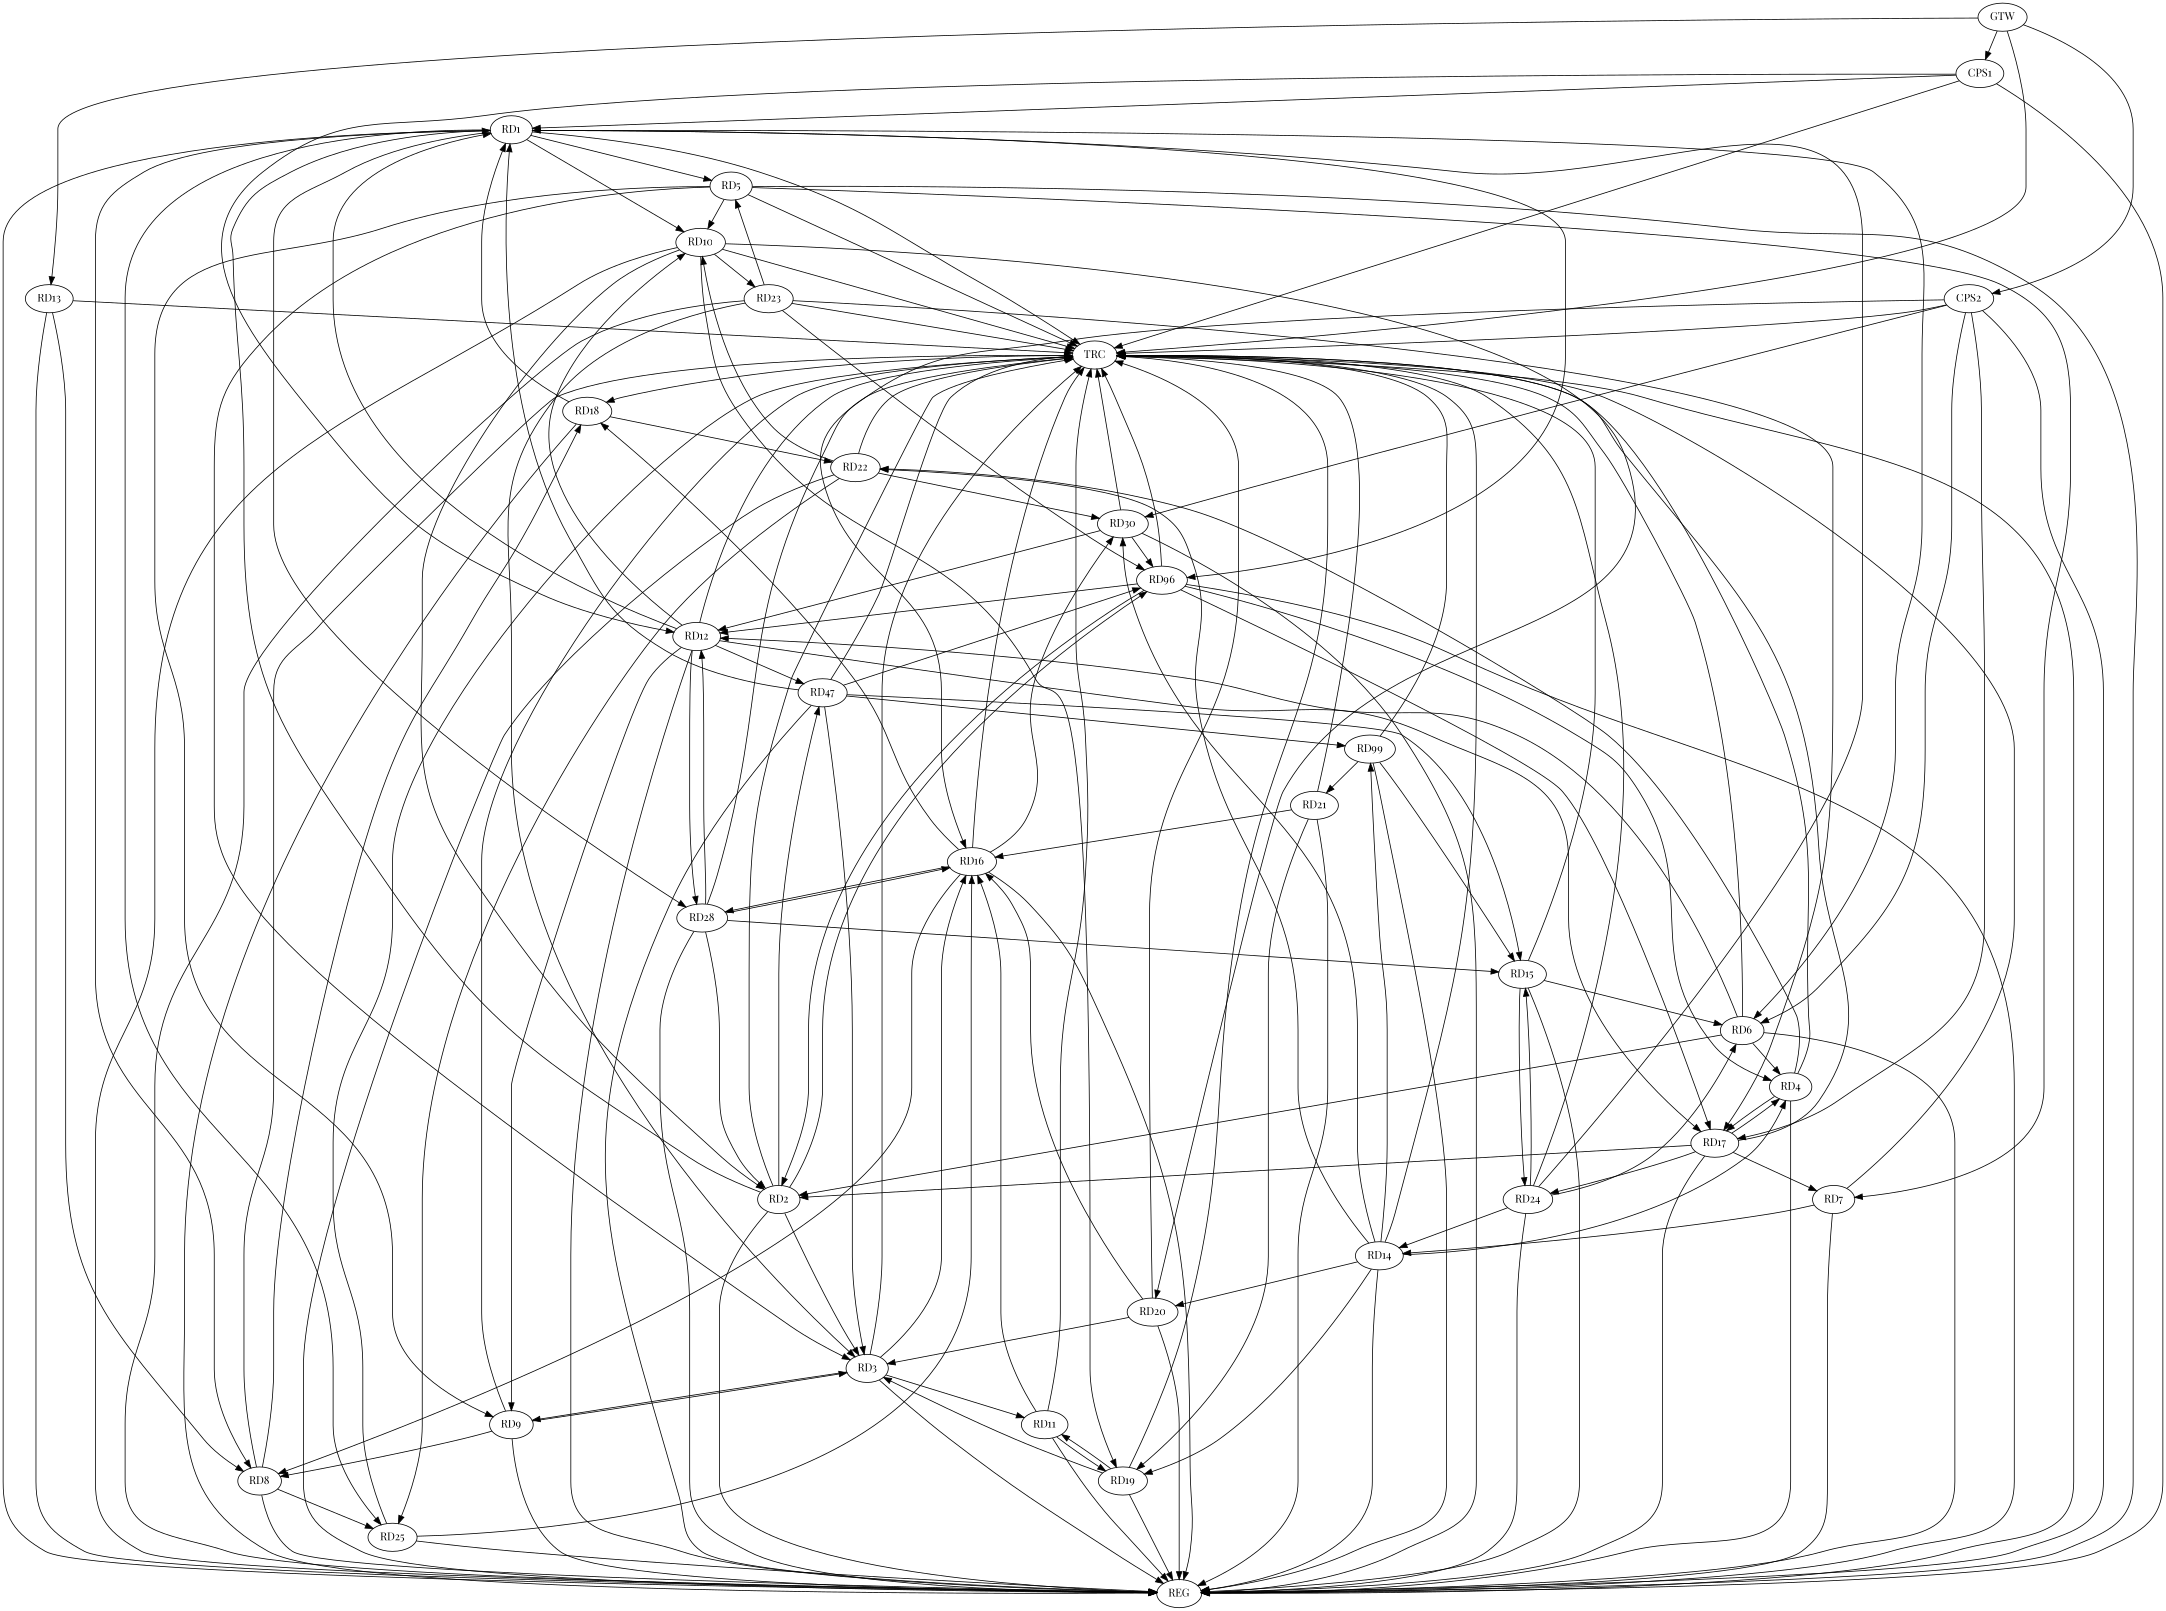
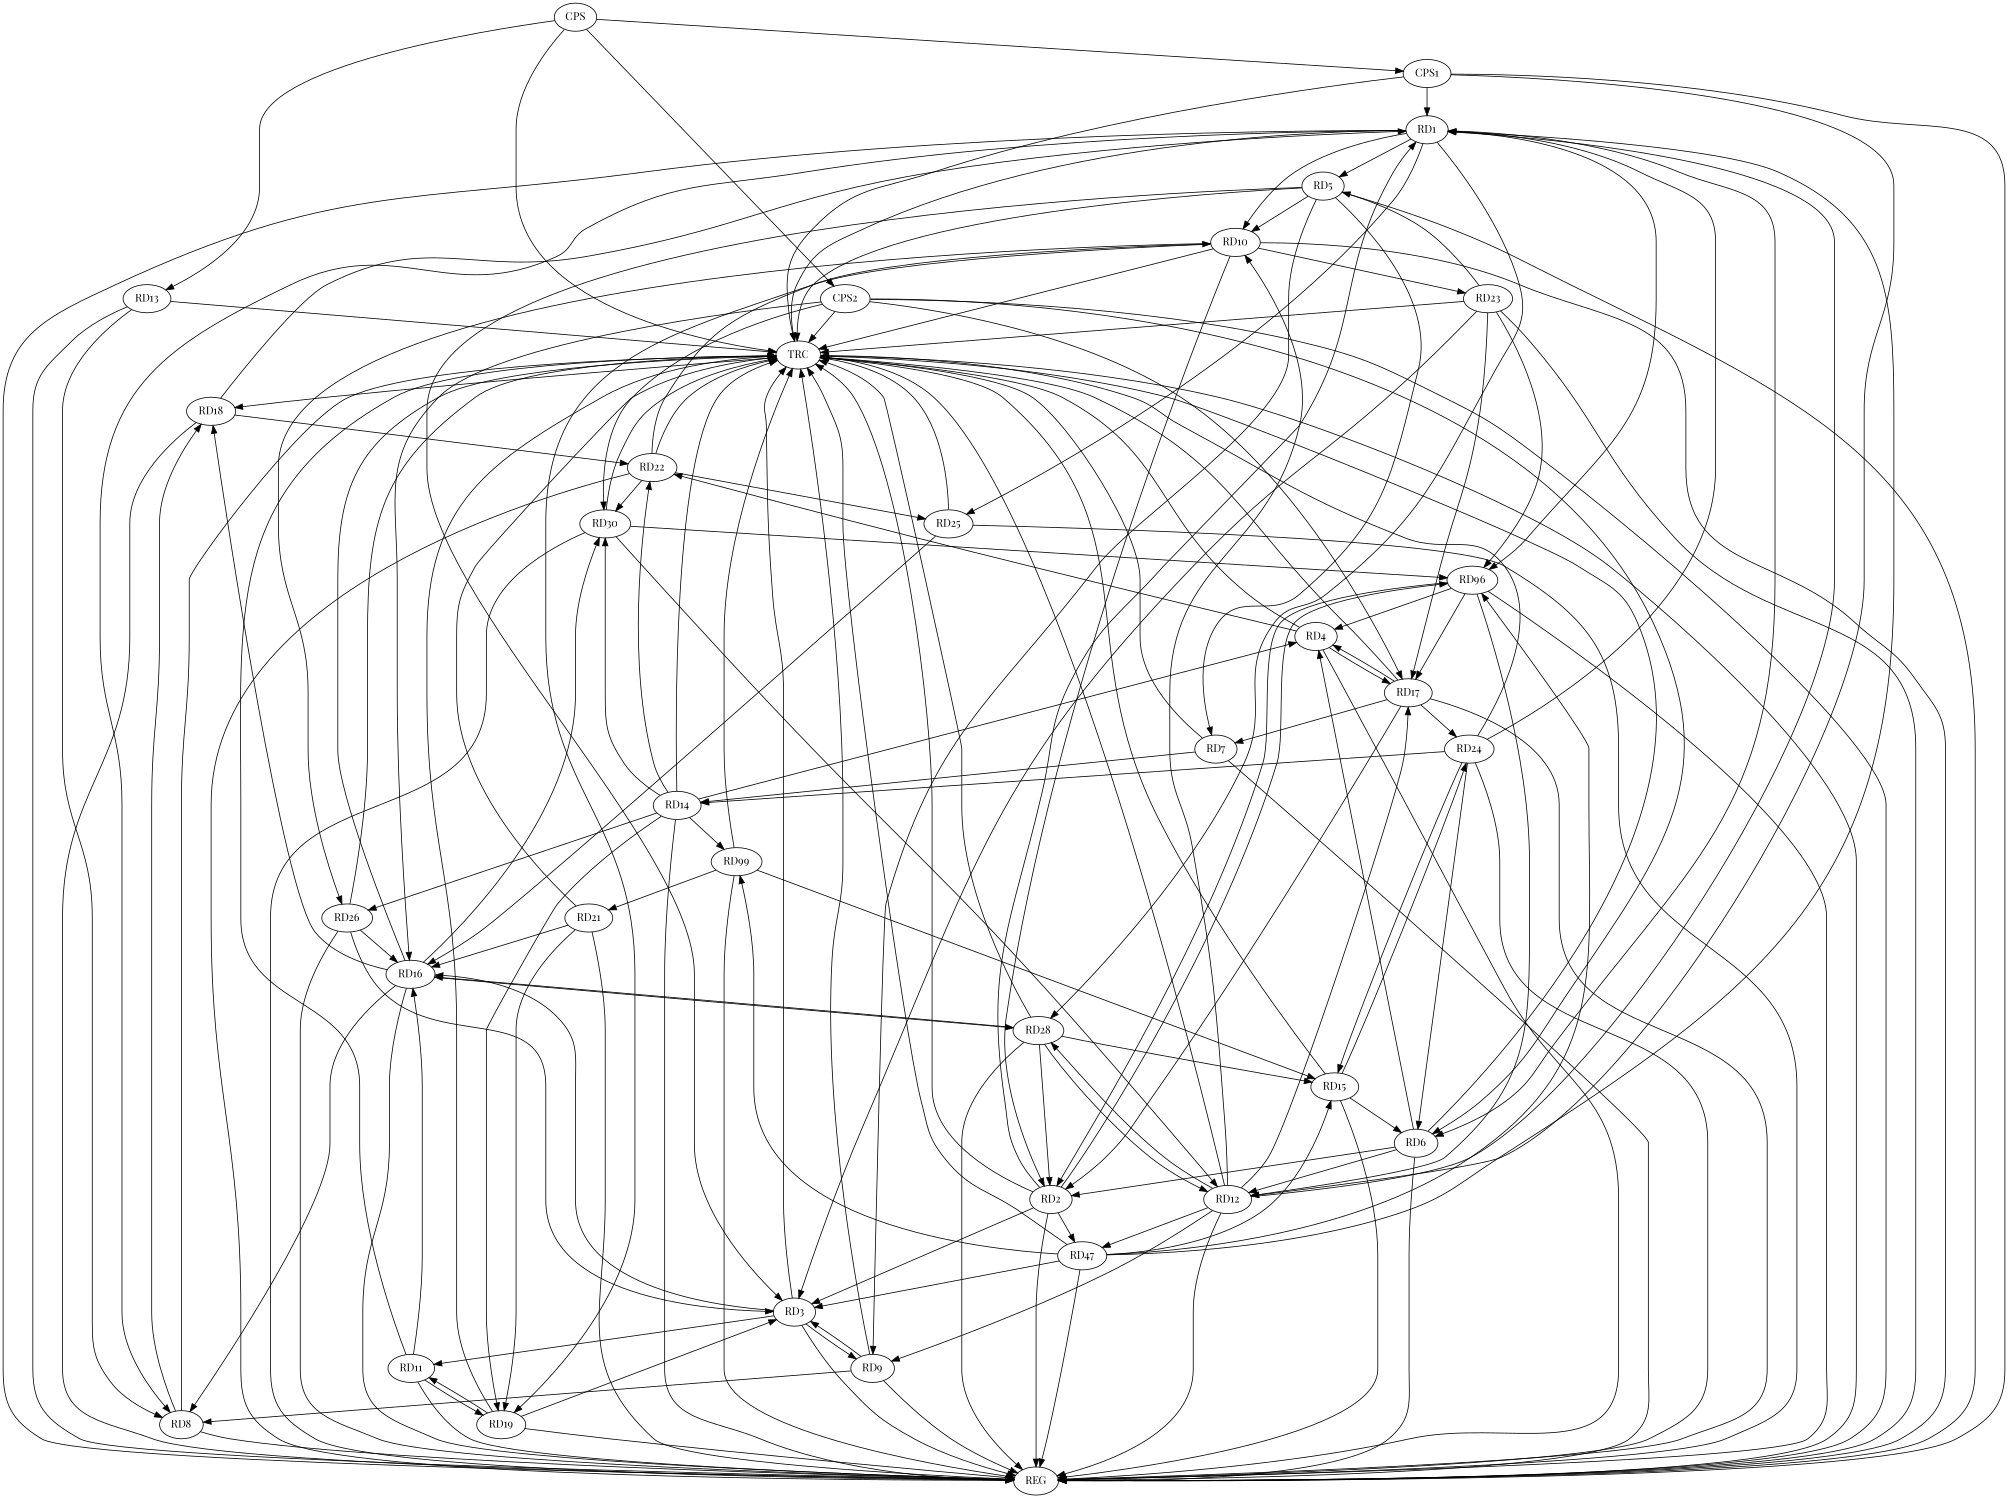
  strict digraph {
    fontname="Playfair Display"
    node [fontname="Playfair Display"]
    edge [fontname="Playfair Display"]
    n1 [label=RD1]
    n2 [label=RD5]
    n3 [label=RD6]
    n4 [label=RD8]
    n5 [label=RD10]
    n6 [label=RD25]
    n7 [label=RD96]
    n8 [label=RD28]
    n9 [label=REG]
    n10 [label=TRC]
    n11 [label=RD4]
    n12 [label=RD17]
    n13 [label=RD22]
    n14 [label=RD3]
    n15 [label=RD9]
    n16 [label=RD7]
    n17 [label=RD2]
    n18 [label=RD12]
    n19 [label=RD18]
    n20 [label=RD19]
-   n21 [label=RD20]
+   n21 [label=RD26]
    n22 [label=RD23]
    n23 [label=RD16]
    n24 [label=RD15]
    n25 [label=RD47]
    n26 [label=RD11]
    n27 [label=RD99]
    n28 [label=RD30]
    n29 [label=RD24]
    n30 [label=RD14]
    n31 [label=RD13]
    n32 [label=RD21]
    n33 [label=CPS1]
    n34 [label=CPS2]
-   n35 [label=GTW]
+   n35 [label=CPS]
    n1 -> n2
    n1 -> n3
    n1 -> n4
    n1 -> n5
    n1 -> n6
    n1 -> n7
    n1 -> n8
    n1 -> n9
    n1 -> n10
    n2 -> n5
    n2 -> n9
    n2 -> n10
    n2 -> n14
    n2 -> n15
    n2 -> n16
    n3 -> n9
    n3 -> n10
    n3 -> n11
    n3 -> n17
    n3 -> n18
-   n4 -> n6
    n4 -> n9
    n4 -> n10
    n4 -> n19
    n5 -> n9
    n5 -> n10
    n5 -> n17
    n5 -> n20
    n5 -> n21
    n5 -> n22
    n6 -> n9
    n6 -> n10
    n6 -> n23
    n7 -> n9
-   n7 -> n10
    n7 -> n11
    n7 -> n12
    n7 -> n17
    n7 -> n18
    n8 -> n9
    n8 -> n10
    n8 -> n17
    n8 -> n18
    n8 -> n23
    n8 -> n24
    n10 -> n9
    n10 -> n19
    n11 -> n9
    n11 -> n10
    n11 -> n12
    n11 -> n13
    n12 -> n9
    n12 -> n10
    n12 -> n11
    n12 -> n16
    n12 -> n17
    n12 -> n29
    n13 -> n5
    n13 -> n6
    n13 -> n9
    n13 -> n10
    n13 -> n28
    n14 -> n9
    n14 -> n10
    n14 -> n15
    n14 -> n23
    n14 -> n26
    n15 -> n4
    n15 -> n9
    n15 -> n10
    n15 -> n14
    n16 -> n9
    n16 -> n10
    n16 -> n30
    n17 -> n1
    n17 -> n7
    n17 -> n9
    n17 -> n10
    n17 -> n14
    n17 -> n25
    n18 -> n1
    n18 -> n5
    n18 -> n8
    n18 -> n9
    n18 -> n10
    n18 -> n12
    n18 -> n15
    n18 -> n25
    n19 -> n1
    n19 -> n9
    n19 -> n13
    n20 -> n9
    n20 -> n10
    n20 -> n14
    n20 -> n26
    n21 -> n9
    n21 -> n10
    n21 -> n14
    n21 -> n23
    n22 -> n2
    n22 -> n7
    n22 -> n9
    n22 -> n10
    n22 -> n12
    n22 -> n14
    n23 -> n4
    n23 -> n8
    n23 -> n9
    n23 -> n10
    n23 -> n19
    n23 -> n28
    n24 -> n3
    n24 -> n9
    n24 -> n10
    n24 -> n29
    n25 -> n1
    n25 -> n7
    n25 -> n9
    n25 -> n10
    n25 -> n14
    n25 -> n24
    n25 -> n27
    n26 -> n9
    n26 -> n10
    n26 -> n20
    n26 -> n23
    n27 -> n9
    n27 -> n10
    n27 -> n24
    n27 -> n32
    n28 -> n7
    n28 -> n9
    n28 -> n10
    n28 -> n18
    n29 -> n1
    n29 -> n3
    n29 -> n9
    n29 -> n10
    n29 -> n24
    n29 -> n30
    n30 -> n9
    n30 -> n10
    n30 -> n11
    n30 -> n13
    n30 -> n20
    n30 -> n21
    n30 -> n27
    n30 -> n28
    n31 -> n4
    n31 -> n9
    n31 -> n10
    n32 -> n9
    n32 -> n10
    n32 -> n20
    n32 -> n23
    n33 -> n1
    n33 -> n9
    n33 -> n10
    n33 -> n18
    n34 -> n3
    n34 -> n9
    n34 -> n10
    n34 -> n12
    n34 -> n23
    n34 -> n28
    n35 -> n10
    n35 -> n31
    n35 -> n33
    n35 -> n34
  }
